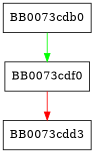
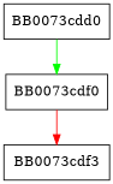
  digraph {
    splines=ortho
    node [shape=box]
-   BB0073cdb0
+   BB0073cdb0 [label=BB0073cdd0]
    BB0073cdf0
-   BB0073cdd3
+   BB0073cdd3 [label=BB0073cdf3]
    BB0073cdb0 -> BB0073cdf0 [color=green]
    BB0073cdf0 -> BB0073cdd3 [color=red]
  }
